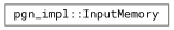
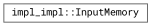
  digraph {
    rankdir=LR
    fontname="Roboto Mono"
-   n1 [color=grey40 fillcolor=white fontname="Roboto Mono" fontsize=10 height=0.2 label="pgn_impl::InputMemory" shape=box style=filled width=0.4]
+   n1 [color=grey40 fillcolor=white fontname="Roboto Mono" fontsize=10 height=0.2 label="impl_impl::InputMemory" shape=box style=filled width=0.4]
  }
